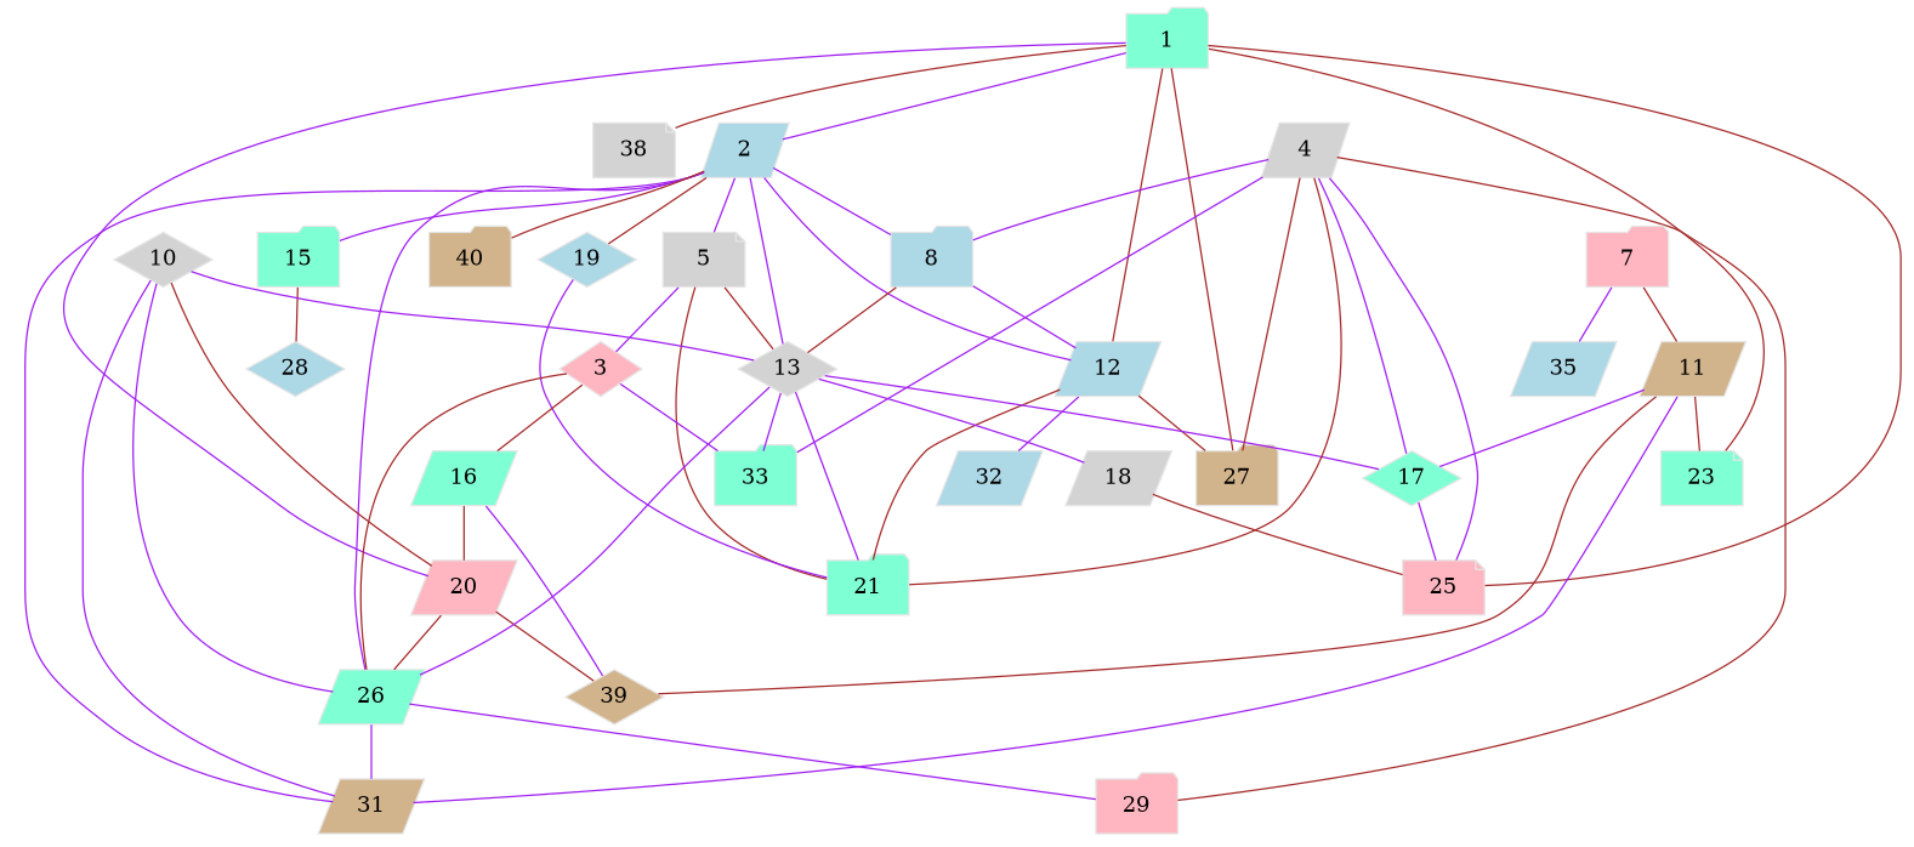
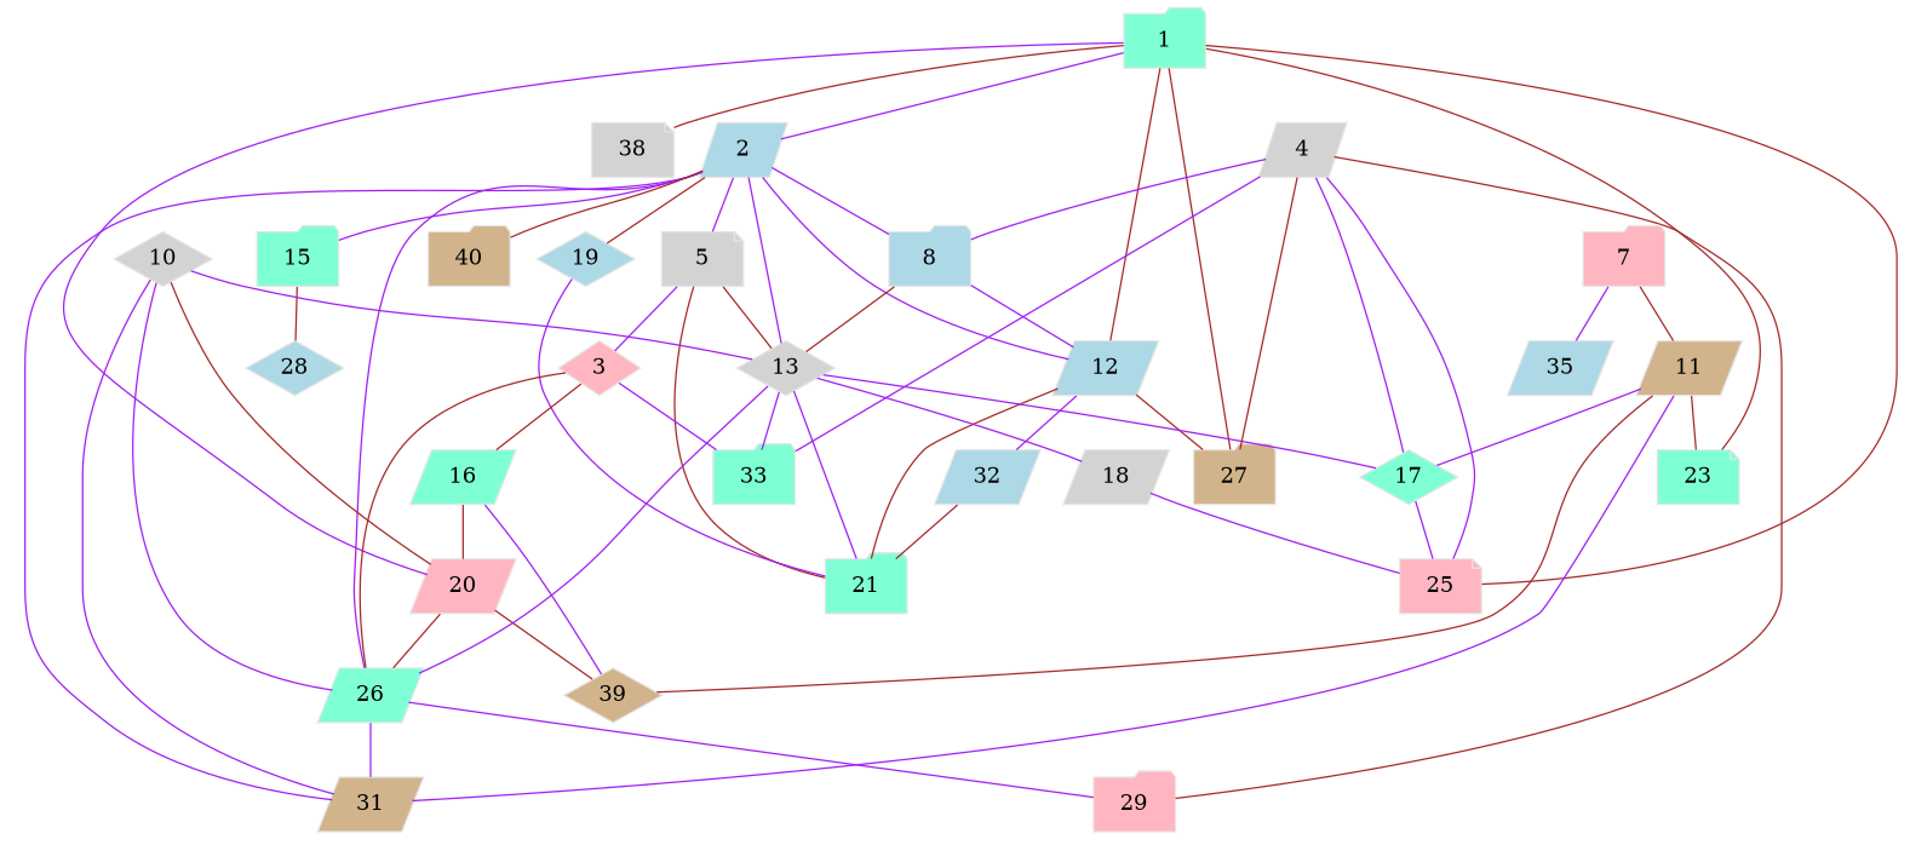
  graph {
    node [color=gray90 fillcolor=aquamarine shape=parallelogram style=filled]
    edge [color=purple weight=1.0]
    1 [shape=folder]
    2 [fillcolor=lightblue]
    12 [fillcolor=lightblue]
    20 [fillcolor=lightpink]
    23 [shape=note]
    25 [fillcolor=lightpink shape=note]
    27 [fillcolor=tan shape=folder]
    38 [fillcolor=lightgrey shape=note]
    5 [fillcolor=lightgrey shape=note]
    8 [fillcolor=lightblue shape=folder]
    13 [fillcolor=lightgrey shape=diamond]
    15 [shape=folder]
    19 [fillcolor=lightblue shape=diamond]
    26
    31 [fillcolor=tan]
    40 [fillcolor=tan shape=folder]
    21 [shape=folder]
    32 [fillcolor=lightblue]
    39 [fillcolor=tan shape=diamond]
    n20 [fillcolor=lightpink label=3 shape=diamond]
    17 [shape=diamond]
    33 [shape=folder]
    18 [fillcolor=lightgrey]
    28 [fillcolor=lightblue shape=diamond]
    29 [fillcolor=lightpink shape=folder]
    4 [fillcolor=lightgrey]
    16
    35 [fillcolor=lightblue]
    7 [fillcolor=lightpink shape=folder]
    11 [fillcolor=tan]
    10 [fillcolor=lightgrey shape=diamond]
    1 -- 2
    1 -- 12 [color=brown weight=4.0]
    1 -- 20
    1 -- 23 [color=brown]
    1 -- 25 [color=brown weight=2.0]
    1 -- 27 [color=brown]
    1 -- 38 [color=brown]
    2 -- 12
    2 -- 5
    2 -- 8
    2 -- 13 [weight=3.0]
    2 -- 15
    2 -- 19 [color=brown weight=2.0]
    2 -- 26
    2 -- 31
    2 -- 40 [color=brown]
    12 -- 27 [color=brown weight=2.0]
    12 -- 21 [color=brown]
    12 -- 32
    20 -- 26 [color=brown]
    20 -- 39 [color=brown]
    5 -- 13 [color=brown weight=2.0]
    5 -- 21 [color=brown]
    5 -- n20
    8 -- 12
    8 -- 13 [color=brown]
    13 -- 26
    13 -- 21
    13 -- 17
    13 -- 33
    13 -- 18
    15 -- 28 [color=brown]
    19 -- 21
    26 -- 31 [weight=2.0]
    26 -- 29
    n20 -- 26 [color=brown]
    n20 -- 33
    n20 -- 16 [color=brown weight=3.0]
    17 -- 25 [weight=2.0]
-   18 -- 25 [color=brown]
+   18 -- 25
    4 -- 25
    4 -- 27 [color=brown]
    4 -- 8 [weight=2.0]
-   4 -- 21 [color=brown]
+   32 -- 21 [color=brown]
    4 -- 17
    4 -- 33
    4 -- 29 [color=brown]
    16 -- 20 [color=brown]
    16 -- 39
    7 -- 35
    7 -- 11 [color=brown]
    11 -- 23 [color=brown weight=4.0]
    11 -- 31
    11 -- 39 [color=brown]
    11 -- 17
    10 -- 20 [color=brown]
    10 -- 13
    10 -- 26
    10 -- 31
  }
